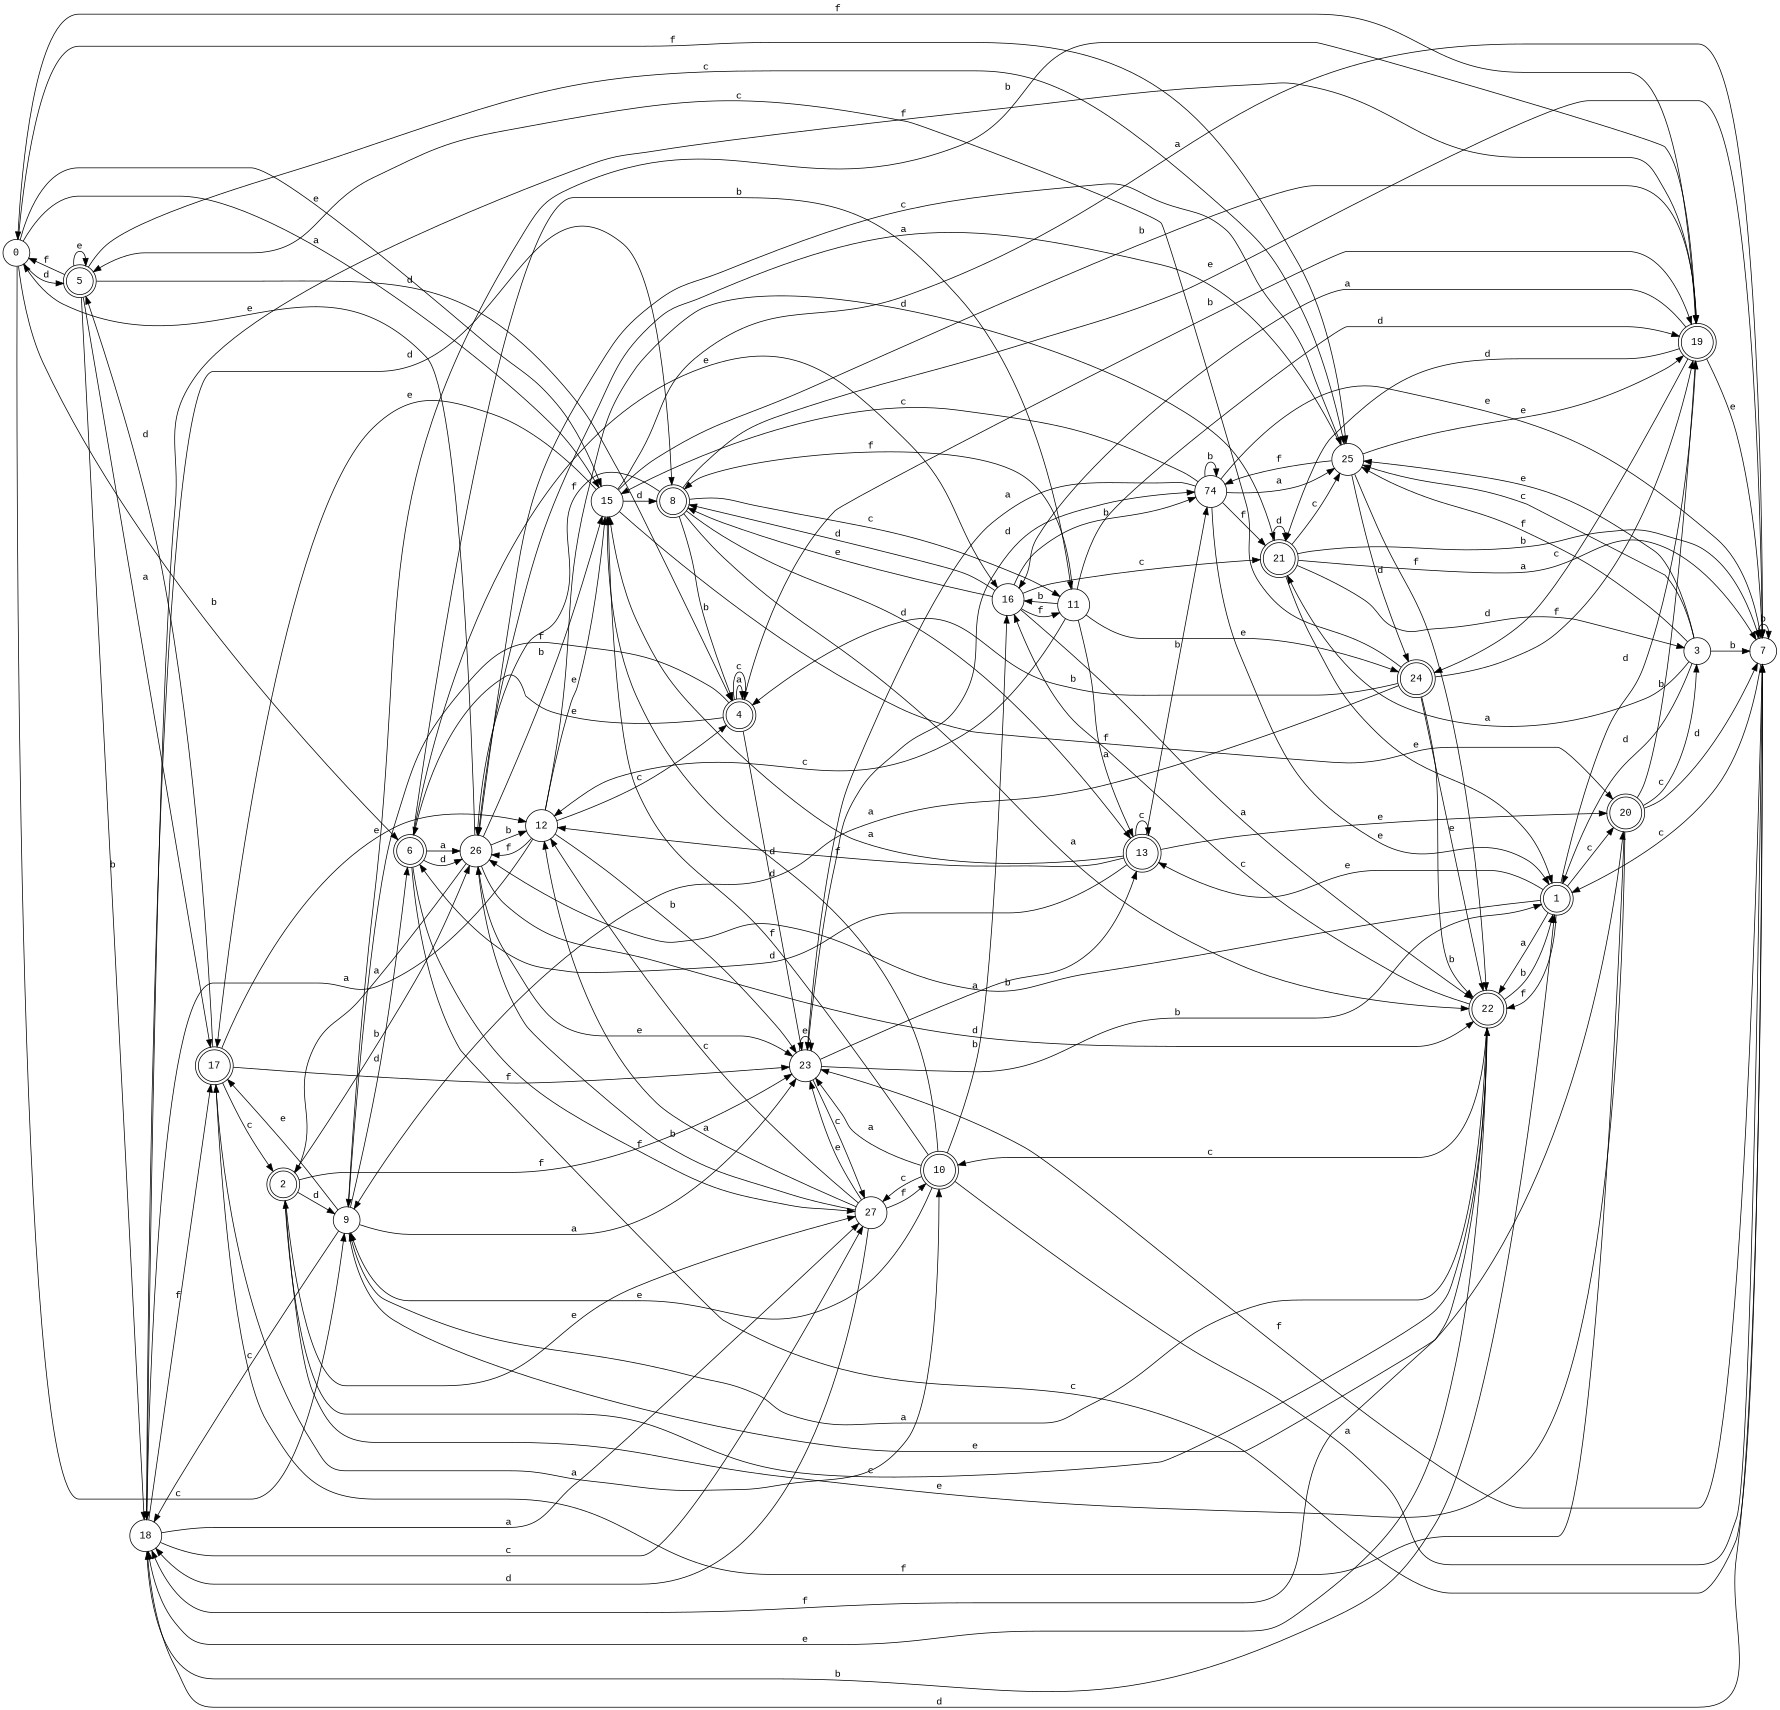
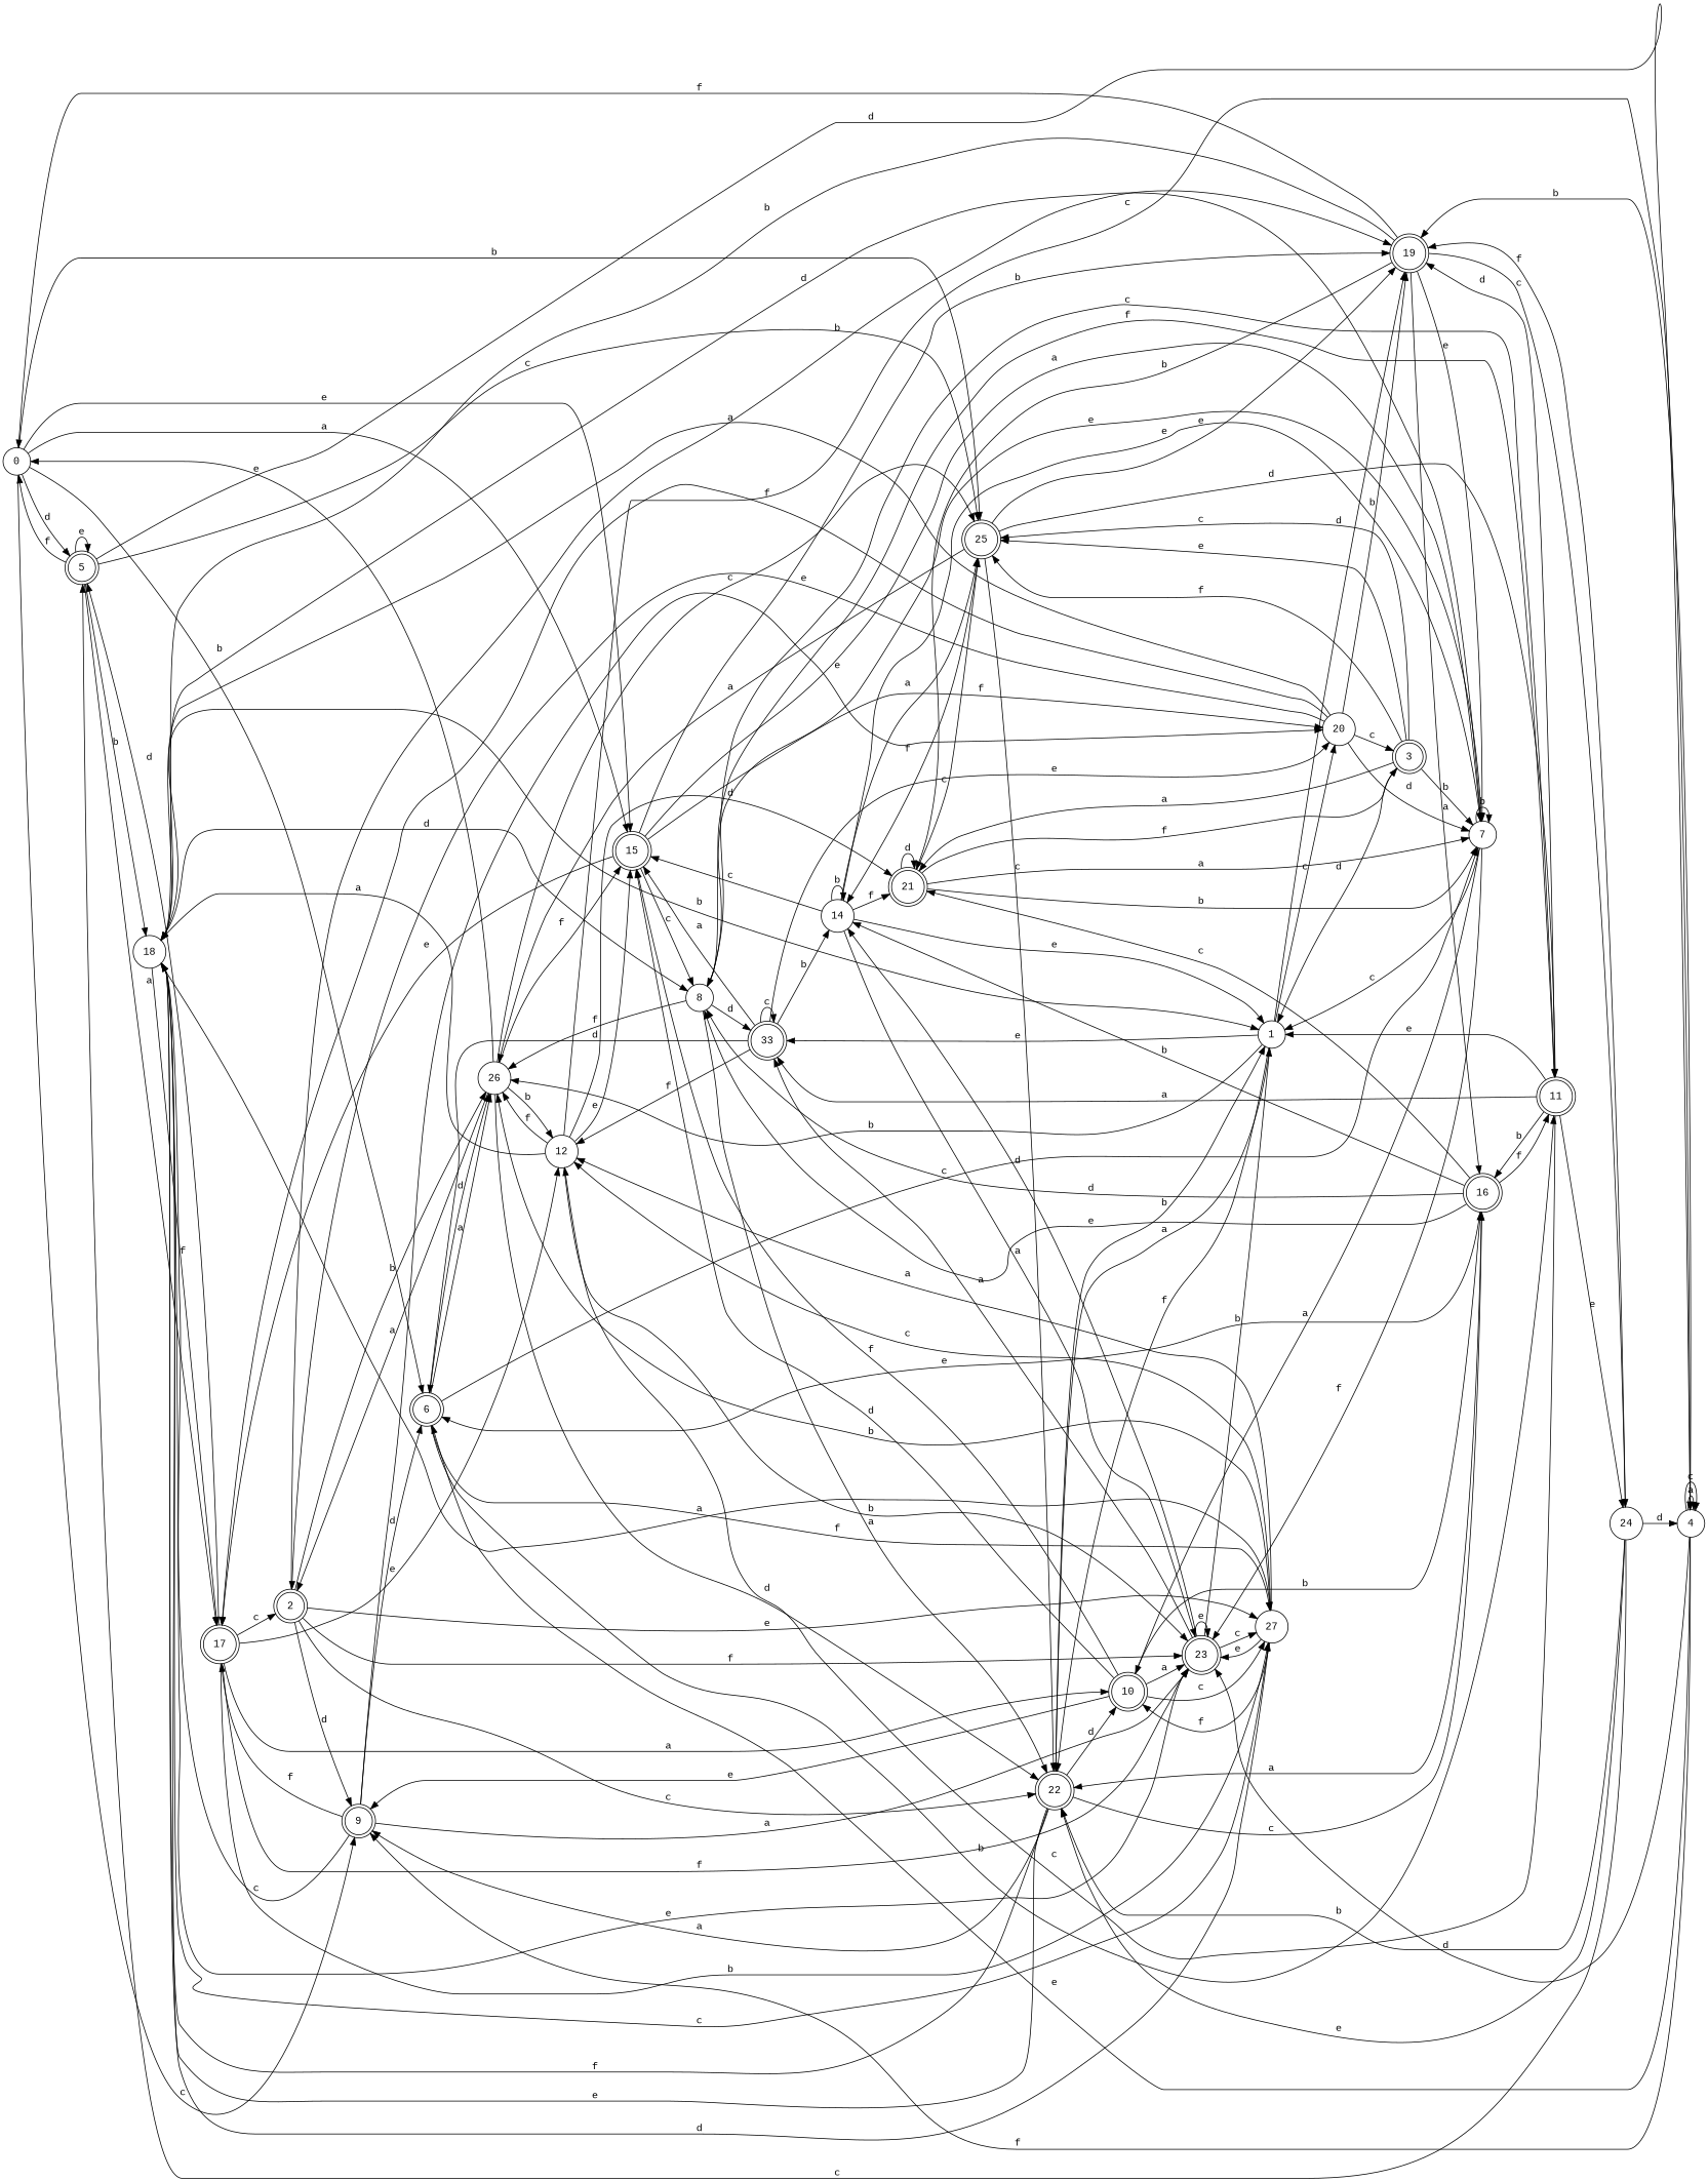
  digraph {
    fontname="Liberation Mono"
    rankdir=LR
    node [color=black fillcolor=white fontname="Liberation Mono" shape=doublecircle style="rounded,filled"]
    edge [fontname="Liberation Mono"]
    n1 [label=0 shape=circle style=filled]
    n2 [label=5]
    n3 [label=6]
-   n4 [label=9 shape=circle style=filled]
-   n5 [label=15 shape=circle]
-   n6 [label=25 shape=circle]
-   n7 [label=4]
+   n4 [label=9 style=filled]
+   n5 [label=15]
+   n6 [label=25]
+   n7 [label=4 shape=circle]
    n8 [label=17]
    n9 [label=18 shape=circle style=filled]
    n10 [label=26 shape=circle style=filled]
    n11 [label=27 shape=circle style=filled]
    n12 [label=7 shape=circle style=filled]
-   n13 [label=11 shape=circle style=filled]
-   n14 [label=16 shape=circle style=filled]
+   n13 [label=11 style=filled]
+   n14 [label=16 style=filled]
    n15 [label=19]
-   n16 [label=23 shape=circle]
-   n17 [label=20]
-   n18 [label=8]
+   n16 [label=23]
+   n17 [label=20 shape=circle]
+   n18 [label=8 shape=circle]
    n19 [label=22]
-   n20 [label=74 shape=circle style=filled]
-   n21 [label=24]
-   n22 [label=1]
-   n23 [label=13]
+   n20 [label=14 shape=circle style=filled]
+   n21 [label=24 shape=circle]
+   n22 [label=1 shape=circle]
+   n23 [label=33]
    n24 [label=12 shape=circle style=filled]
    n25 [label=21 style=filled]
    n26 [label=10]
    n27 [label=2 style=filled]
-   n28 [label=3 shape=circle]
+   n28 [label=3]
    n1 -> n2 [label=d]
    n1 -> n3 [label=b]
    n1 -> n4 [label=c]
    n1 -> n5 [label=a]
    n1 -> n5 [label=e]
-   n1 -> n6 [label=f]
+   n1 -> n6 [label=b]
    n2 -> n1 [label=f]
    n2 -> n2 [label=e]
    n2 -> n6 [label=c]
    n2 -> n7 [label=d]
    n2 -> n8 [label=a]
    n2 -> n9 [label=b]
    n3 -> n10 [label=a]
    n3 -> n10 [label=d]
    n3 -> n11 [label=f]
    n3 -> n12 [label=c]
    n3 -> n13 [label=b]
-   n3 -> n14 [label=e]
+   n14 -> n3 [label=e]
    n4 -> n3 [label=d]
-   n4 -> n8 [label=e]
+   n4 -> n8 [label=f]
    n4 -> n9 [label=c]
-   n4 -> n15 [label=b]
+   n27 -> n15 [label=b]
    n4 -> n16 [label=a]
    n4 -> n17 [label=e]
    n5 -> n8 [label=e]
    n5 -> n12 [label=a]
    n5 -> n15 [label=b]
    n5 -> n17 [label=f]
-   n5 -> n18 [label=d]
+   n5 -> n18 [label=c]
    n6 -> n10 [label=a]
    n6 -> n15 [label=e]
-   n6 -> n19 [label=f]
+   n6 -> n19 [label=c]
    n6 -> n20 [label=f]
-   n6 -> n21 [label=d]
+   n6 -> n13 [label=d]
    n7 -> n3 [label=e]
    n7 -> n4 [label=f]
    n7 -> n7 [label=a]
    n7 -> n7 [label=c]
    n7 -> n15 [label=b]
    n7 -> n16 [label=d]
    n8 -> n2 [label=d]
+   n8 -> n11 [label=b]
    n8 -> n16 [label=f]
    n8 -> n24 [label=e]
    n8 -> n26 [label=a]
    n8 -> n27 [label=c]
    n9 -> n8 [label=f]
    n9 -> n11 [label=a]
    n9 -> n11 [label=c]
-   n10 -> n16 [label=e]
+   n9 -> n16 [label=e]
    n9 -> n18 [label=d]
    n9 -> n22 [label=b]
    n10 -> n1 [label=e]
-   n10 -> n5 [label=b]
+   n10 -> n5 [label=f]
    n10 -> n6 [label=c]
    n10 -> n19 [label=d]
    n10 -> n24 [label=b]
    n10 -> n27 [label=a]
    n11 -> n9 [label=d]
    n11 -> n10 [label=b]
    n11 -> n16 [label=e]
    n11 -> n24 [label=a]
    n11 -> n24 [label=c]
    n11 -> n26 [label=f]
    n12 -> n9 [label=d]
    n12 -> n12 [label=b]
    n12 -> n16 [label=f]
    n12 -> n22 [label=c]
-   n26 -> n12 [label=a]
+   n12 -> n26 [label=a]
    n13 -> n14 [label=b]
    n13 -> n15 [label=d]
    n13 -> n18 [label=f]
    n13 -> n21 [label=e]
    n13 -> n23 [label=a]
    n13 -> n24 [label=c]
    n14 -> n13 [label=f]
    n14 -> n18 [label=d]
    n14 -> n18 [label=e]
    n14 -> n19 [label=a]
    n14 -> n20 [label=b]
    n14 -> n25 [label=c]
    n15 -> n1 [label=f]
-   n15 -> n9 [label=f]
+   n15 -> n9 [label=b]
    n15 -> n12 [label=e]
    n15 -> n14 [label=a]
    n15 -> n21 [label=c]
-   n15 -> n25 [label=d]
+   n15 -> n25 [label=b]
    n16 -> n11 [label=c]
    n16 -> n16 [label=e]
    n16 -> n20 [label=d]
    n16 -> n22 [label=b]
    n16 -> n23 [label=a]
    n17 -> n8 [label=f]
+   n17 -> n9 [label=a]
    n17 -> n12 [label=d]
    n17 -> n15 [label=b]
    n17 -> n27 [label=e]
    n17 -> n28 [label=c]
-   n18 -> n7 [label=b]
    n18 -> n10 [label=f]
    n18 -> n12 [label=e]
    n18 -> n13 [label=c]
    n18 -> n19 [label=a]
    n18 -> n23 [label=d]
    n19 -> n4 [label=a]
    n19 -> n9 [label=e]
    n19 -> n9 [label=f]
    n19 -> n14 [label=c]
    n19 -> n22 [label=b]
-   n19 -> n26 [label=c]
+   n19 -> n26 [label=d]
    n20 -> n5 [label=c]
    n20 -> n6 [label=a]
    n20 -> n12 [label=e]
    n20 -> n16 [label=a]
    n20 -> n20 [label=b]
    n20 -> n22 [label=e]
    n20 -> n25 [label=f]
    n21 -> n2 [label=c]
-   n21 -> n4 [label=a]
-   n21 -> n7 [label=b]
+   n21 -> n7 [label=d]
    n21 -> n15 [label=f]
    n21 -> n19 [label=b]
    n21 -> n19 [label=e]
    n22 -> n10 [label=b]
    n22 -> n15 [label=d]
    n22 -> n17 [label=c]
    n22 -> n19 [label=a]
    n22 -> n19 [label=f]
    n22 -> n23 [label=e]
    n23 -> n3 [label=d]
    n23 -> n5 [label=a]
    n23 -> n17 [label=e]
    n23 -> n20 [label=b]
    n23 -> n23 [label=c]
    n23 -> n24 [label=f]
    n24 -> n5 [label=e]
    n24 -> n7 [label=c]
    n24 -> n9 [label=a]
    n24 -> n10 [label=f]
    n24 -> n16 [label=b]
    n24 -> n25 [label=d]
    n25 -> n6 [label=c]
    n25 -> n12 [label=a]
    n25 -> n12 [label=b]
-   n25 -> n22 [label=e]
+   n13 -> n22 [label=e]
    n25 -> n25 [label=d]
-   n25 -> n28 [label=d]
+   n25 -> n28 [label=f]
    n26 -> n4 [label=e]
    n26 -> n5 [label=d]
    n26 -> n5 [label=f]
    n26 -> n11 [label=c]
    n26 -> n14 [label=b]
    n26 -> n16 [label=a]
    n27 -> n4 [label=d]
    n27 -> n10 [label=b]
    n27 -> n11 [label=e]
    n27 -> n16 [label=f]
    n27 -> n19 [label=c]
    n28 -> n6 [label=c]
    n28 -> n6 [label=e]
    n28 -> n6 [label=f]
    n28 -> n12 [label=b]
    n28 -> n22 [label=d]
    n28 -> n25 [label=a]
  }
